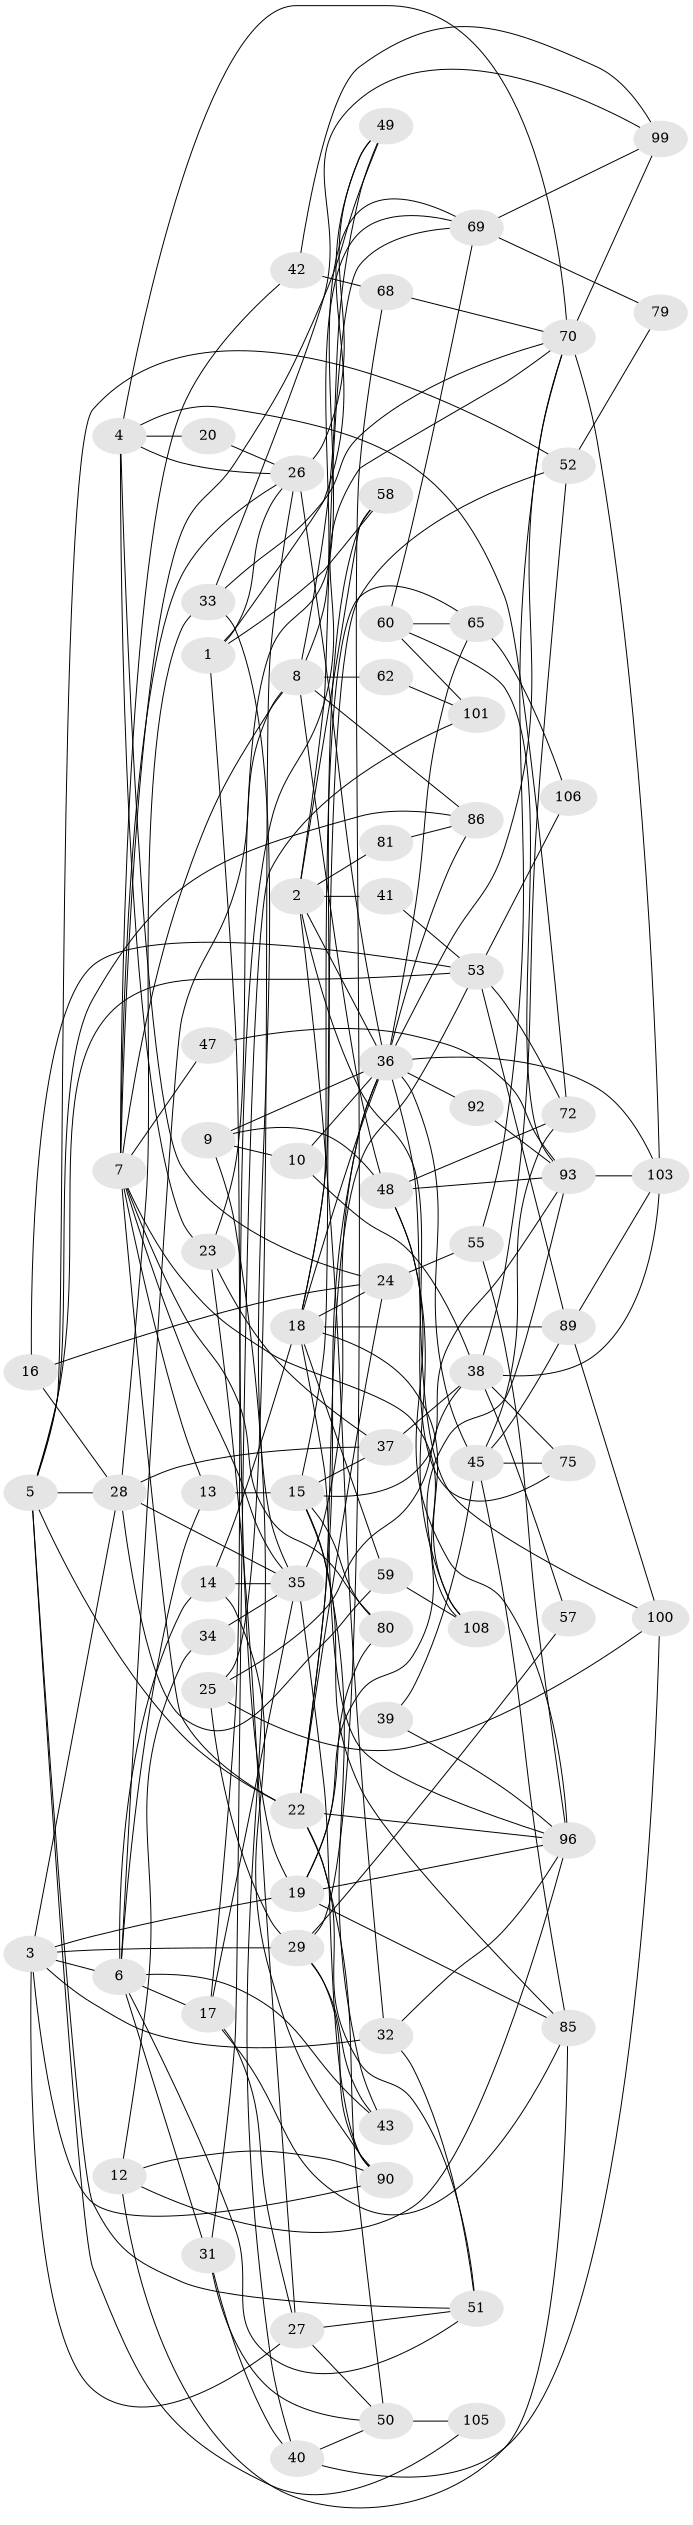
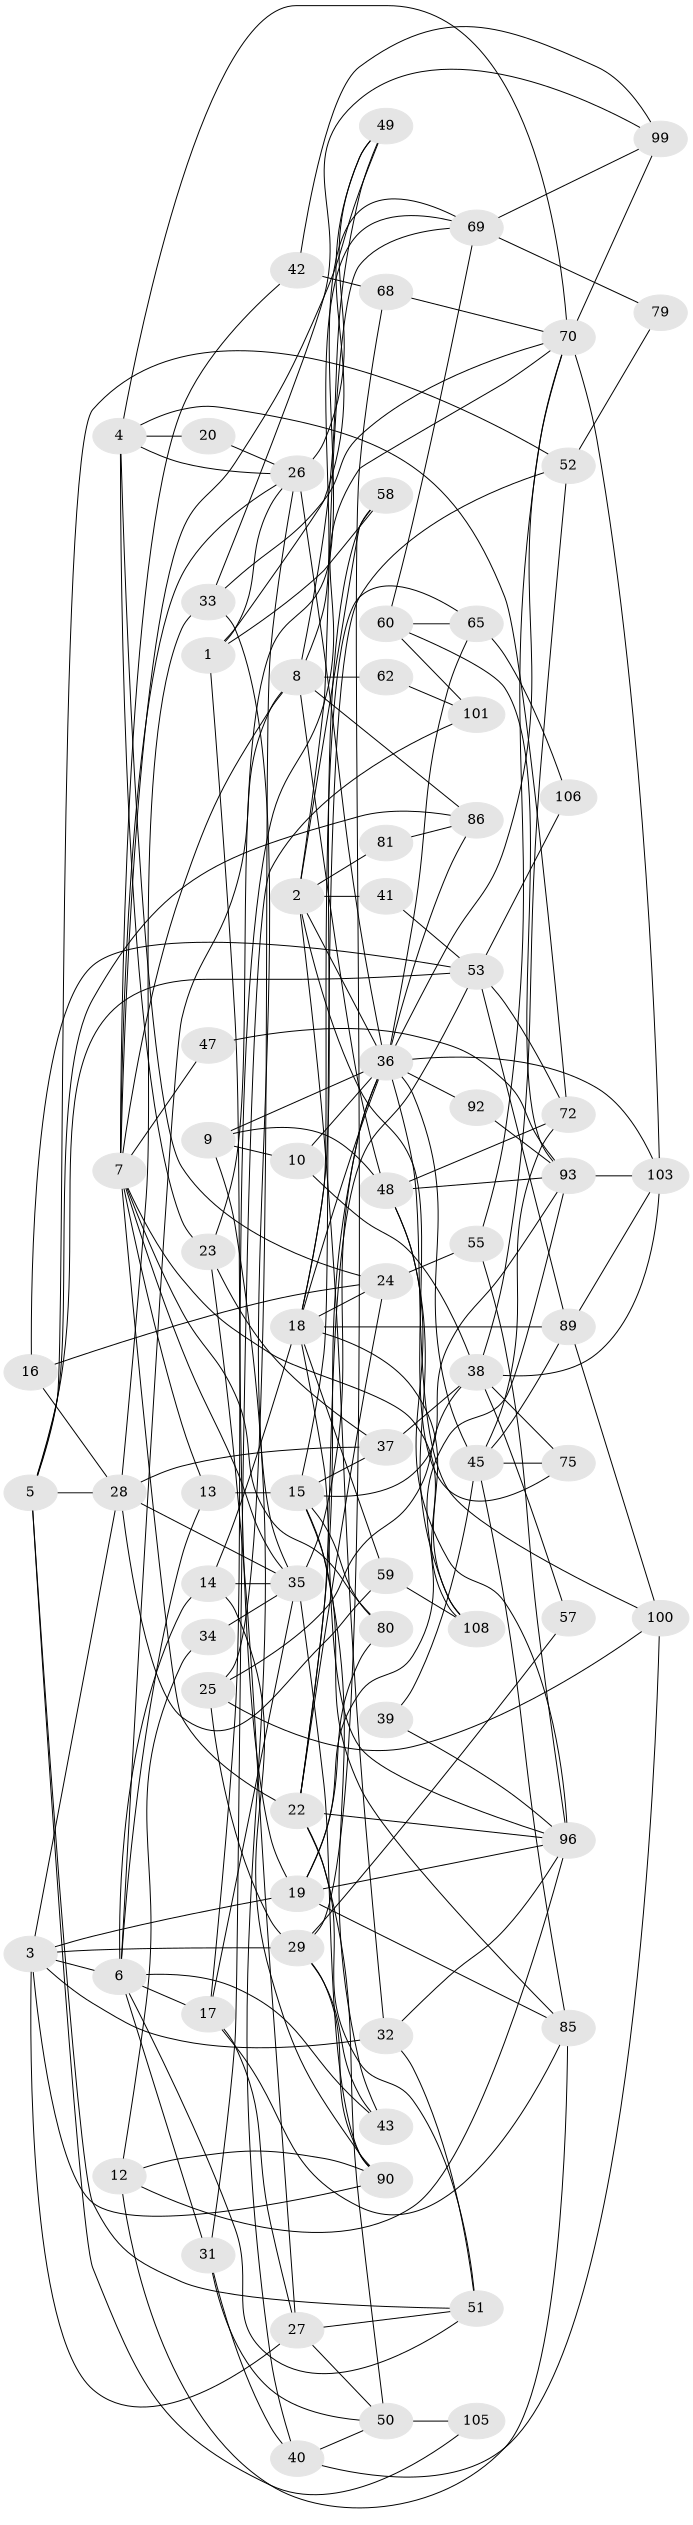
  graph {
    rankdir=LR
    node [color=gray90 style=filled]
    19 [super="+67"]
    80
    85 [super="+94"]
    96 [super="+111"]
    93
    1
    26 [super="+46"]
    49
    58 [super="+91"]
    36 [super="+63"]
    2 [super="+21"]
    32
    41
    69 [super="+74"]
    75
    81
    7 [super="+109"]
    22 [super="+104"]
    8 [super="+71"]
    13
    35 [super="+77"]
    42
    47
    108
    24 [super="+87"]
    51 [super="+82"]
    53 [super="+56"]
    50
    70 [super="+76"]
    86
    65
    100
    45 [super="+98"]
    92
    103
    99 [super="+110"]
    79
    3 [super="+11"]
    6
    27 [super="+30"]
    28 [super="+54"]
    29 [super="+73"]
    90
    14 [super="+64"]
    17
    31
    43
    37 [super="+88"]
    59
    33 [super="+95"]
    57
    68
    4 [super="+78"]
    20
    23
    72
    55
    5 [super="+44"]
    52
    105
    89 [super="+102"]
    106
    48 [super="+66"]
    62
    15 [super="+107"]
    18 [super="+83"]
    40 [super="+84"]
    101
    9
    10
    38 [super="+97"]
    12
    34
    16
    25 [super="+61"]
    39
    60
    19 -- 80
    19 -- 85
    19 -- 96
    19 -- 93
    93 -- 103
    1 -- 19
    1 -- 26
    1 -- 49
    1 -- 58
    26 -- 49
    26 -- 36
    36 -- 70
    36 -- 86
    36 -- 65
    36 -- 100
    36 -- 45
    36 -- 92
    36 -- 103
    2 -- 58
    2 -- 36
    2 -- 32
    2 -- 41
    2 -- 69
    2 -- 75
    2 -- 81
    32 -- 96
    32 -- 51
    41 -- 53
    69 -- 99
    69 -- 79
    81 -- 86
    7 -- 80
    7 -- 26
    7 -- 49
    7 -- 22
    7 -- 8
    7 -- 13
    7 -- 35
    7 -- 42
    7 -- 47
    7 -- 108
    22 -- 96
    22 -- 36 [weight=2]
    22 -- 24
    22 -- 51
    22 -- 53
    22 -- 50
    8 -- 49
    8 -- 69
    8 -- 86
    8 -- 48
    8 -- 62
    13 -- 15
    35 -- 36
    35 -- 90
    42 -- 99
    42 -- 68
    47 -- 93
    24 -- 55
    53 -- 72
    53 -- 89
    53 -- 106
    50 -- 105
    70 -- 103
    70 -- 99
    65 -- 106
    45 -- 85
    45 -- 75
    45 -- 72
    45 -- 89
    92 -- 93
    3 -- 19 [weight=2]
    3 -- 32
    3 -- 6
    3 -- 27
    3 -- 28
    3 -- 29
    3 -- 90
    6 -- 8
    6 -- 13
    6 -- 51
    6 -- 14
    6 -- 17
    6 -- 31
    6 -- 43
    27 -- 51
    27 -- 50
    28 -- 35
    28 -- 37
    28 -- 59
    28 -- 33
    29 -- 90
    29 -- 43
    29 -- 57
    29 -- 68
    14 -- 35
    14 -- 90
    14 -- 18
    17 -- 85
    17 -- 35
    17 -- 70
    17 -- 27
    31 -- 50
    31 -- 40
    31 -- 101
    37 -- 38
    59 -- 108
    33 -- 35
    33 -- 70
    33 -- 99
    68 -- 70
    4 -- 26
    4 -- 24
    4 -- 70 [weight=2]
    4 -- 20
    4 -- 23
    4 -- 72
    20 -- 26
    23 -- 69
    23 -- 27
    23 -- 37
    55 -- 96
    55 -- 70
-   5 -- 22
    5 -- 51
    5 -- 53
    5 -- 86
    5 -- 28
    5 -- 52
    5 -- 105
    52 -- 79
    89 -- 100
    89 -- 103
    48 -- 96
    48 -- 93
    48 -- 108
    48 -- 72
    62 -- 101
    15 -- 80
    15 -- 85
    15 -- 93
    15 -- 43
    15 -- 37
    15 -- 52
    18 -- 96
    18 -- 58
    18 -- 36
    18 -- 108
    18 -- 24
    18 -- 65
    18 -- 59
    18 -- 89
    40 -- 50
    40 -- 100
    9 -- 36
    9 -- 48
    9 -- 40
    9 -- 10
    10 -- 36
    10 -- 38
    38 -- 75
    38 -- 103
    38 -- 57
    38 -- 52
    12 -- 85
    12 -- 96
    12 -- 90
    12 -- 34
    34 -- 35
    16 -- 24
    16 -- 53
    16 -- 28
    25 -- 26
    25 -- 100
    25 -- 29
    25 -- 38
    39 -- 96
    39 -- 45
    60 -- 93
    60 -- 69
    60 -- 65
    60 -- 101
  }
